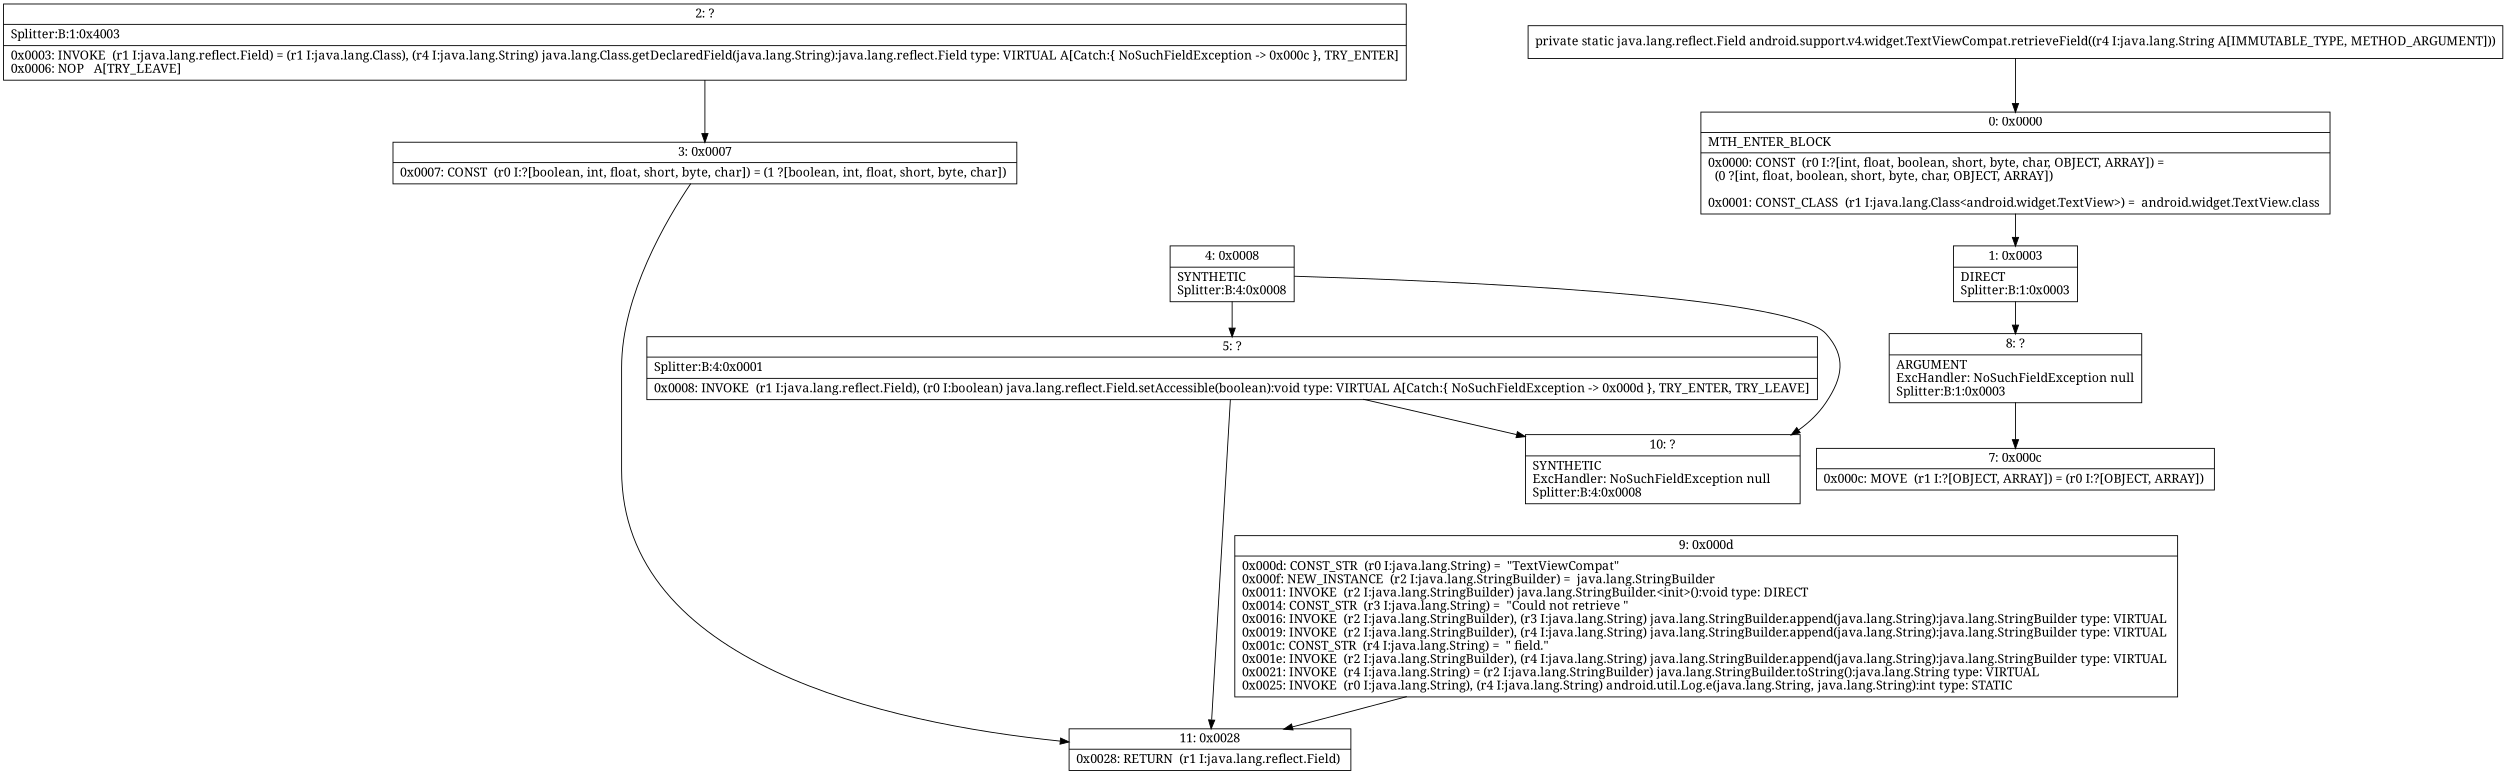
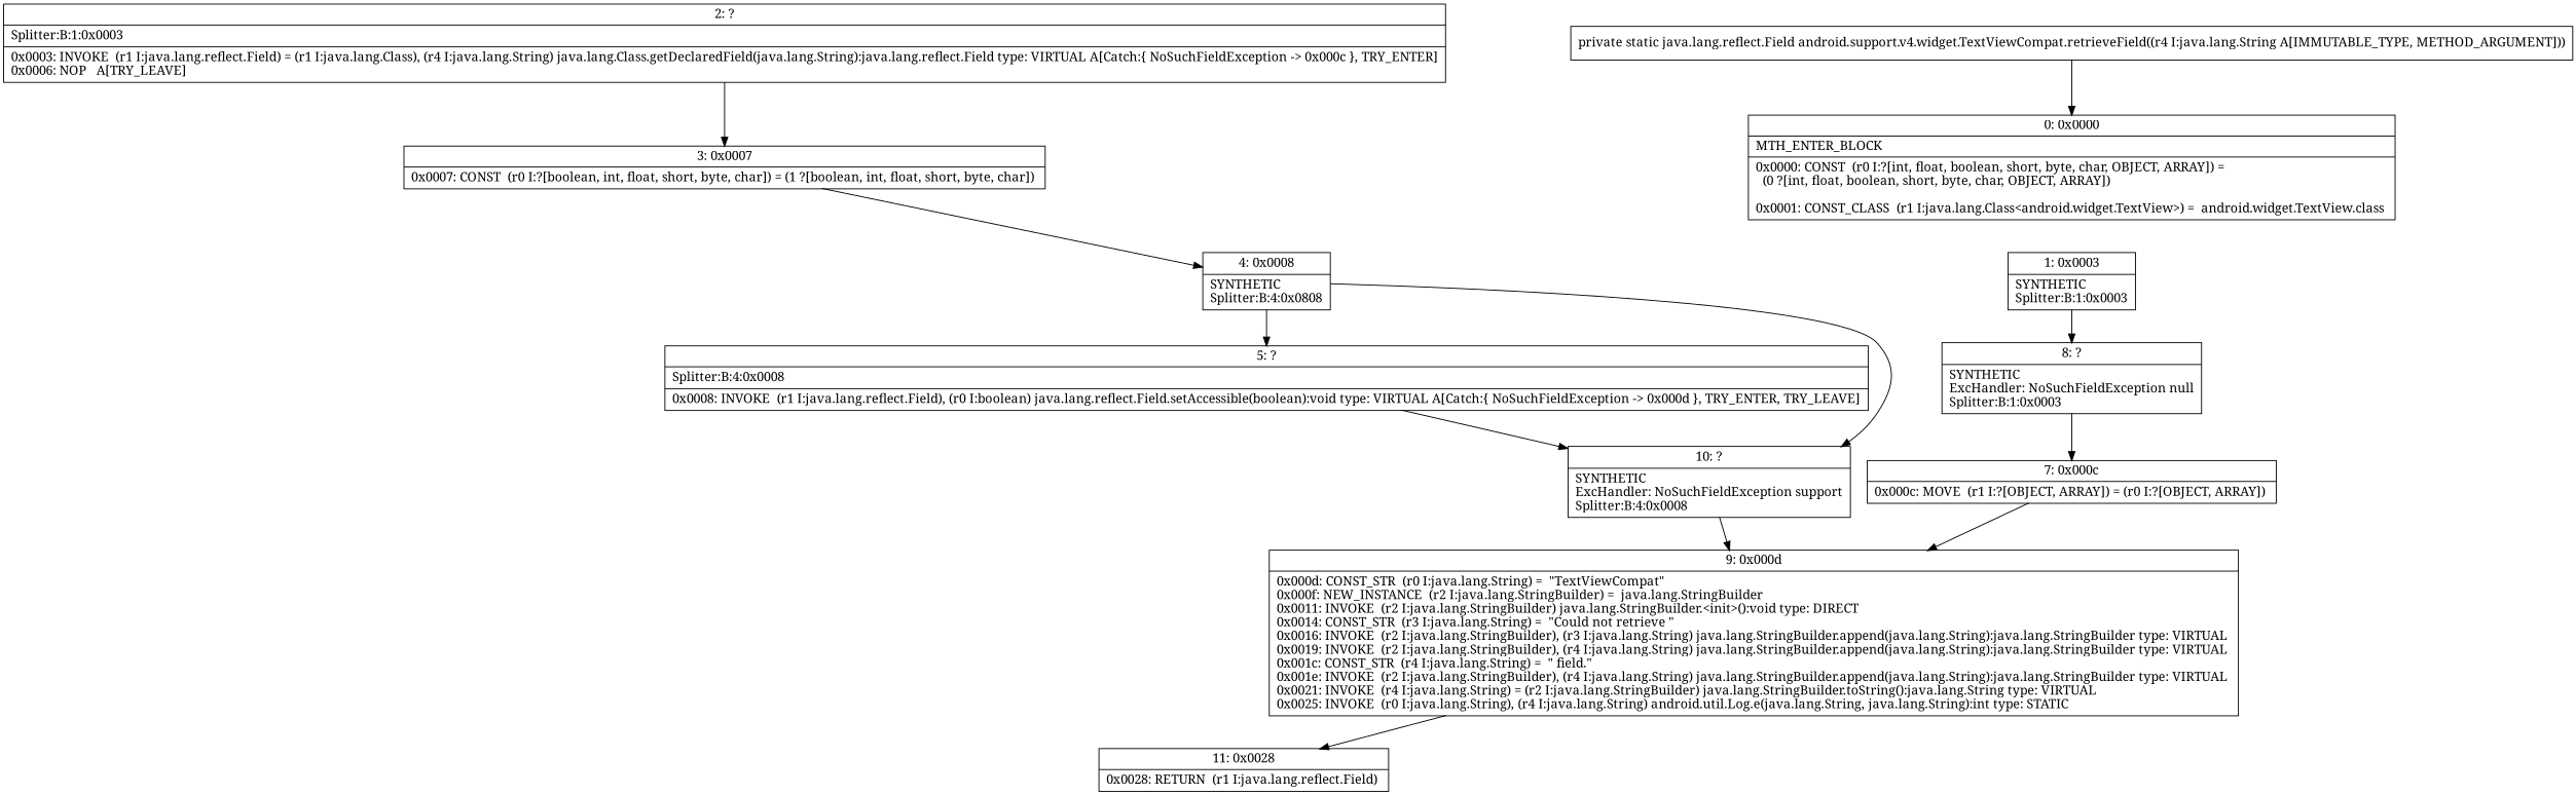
  digraph {
    fontname="Noto Serif"
    node [fontname="Noto Serif" shape=record]
    edge [fontname="Noto Serif"]
    n1 [label="{0\:\ 0x0000|MTH_ENTER_BLOCK\l|0x0000: CONST  (r0 I:?[int, float, boolean, short, byte, char, OBJECT, ARRAY]) = \l  (0 ?[int, float, boolean, short, byte, char, OBJECT, ARRAY])\l \l0x0001: CONST_CLASS  (r1 I:java.lang.Class\<android.widget.TextView\>) =  android.widget.TextView.class \l}"]
-   n2 [label="{1\:\ 0x0003|DIRECT\lSplitter:B:1:0x0003\l}"]
-   n3 [label="{8\:\ ?|ARGUMENT\lExcHandler: NoSuchFieldException null\lSplitter:B:1:0x0003\l}"]
-   n4 [label="{2\:\ ?|Splitter:B:1:0x4003\l|0x0003: INVOKE  (r1 I:java.lang.reflect.Field) = (r1 I:java.lang.Class), (r4 I:java.lang.String) java.lang.Class.getDeclaredField(java.lang.String):java.lang.reflect.Field type: VIRTUAL A[Catch:\{ NoSuchFieldException \-\> 0x000c \}, TRY_ENTER]\l0x0006: NOP   A[TRY_LEAVE]\l}"]
+   n2 [label="{1\:\ 0x0003|SYNTHETIC\lSplitter:B:1:0x0003\l}"]
+   n3 [label="{8\:\ ?|SYNTHETIC\lExcHandler: NoSuchFieldException null\lSplitter:B:1:0x0003\l}"]
+   n4 [label="{2\:\ ?|Splitter:B:1:0x0003\l|0x0003: INVOKE  (r1 I:java.lang.reflect.Field) = (r1 I:java.lang.Class), (r4 I:java.lang.String) java.lang.Class.getDeclaredField(java.lang.String):java.lang.reflect.Field type: VIRTUAL A[Catch:\{ NoSuchFieldException \-\> 0x000c \}, TRY_ENTER]\l0x0006: NOP   A[TRY_LEAVE]\l}"]
    n5 [label="{3\:\ 0x0007|0x0007: CONST  (r0 I:?[boolean, int, float, short, byte, char]) = (1 ?[boolean, int, float, short, byte, char]) \l}"]
    n6 [label="{7\:\ 0x000c|0x000c: MOVE  (r1 I:?[OBJECT, ARRAY]) = (r0 I:?[OBJECT, ARRAY]) \l}"]
-   n7 [label="{4\:\ 0x0008|SYNTHETIC\lSplitter:B:4:0x0008\l}"]
-   n8 [label="{5\:\ ?|Splitter:B:4:0x0001\l|0x0008: INVOKE  (r1 I:java.lang.reflect.Field), (r0 I:boolean) java.lang.reflect.Field.setAccessible(boolean):void type: VIRTUAL A[Catch:\{ NoSuchFieldException \-\> 0x000d \}, TRY_ENTER, TRY_LEAVE]\l}"]
-   n9 [label="{10\:\ ?|SYNTHETIC\lExcHandler: NoSuchFieldException null\lSplitter:B:4:0x0008\l}"]
+   n7 [label="{4\:\ 0x0008|SYNTHETIC\lSplitter:B:4:0x0808\l}"]
+   n8 [label="{5\:\ ?|Splitter:B:4:0x0008\l|0x0008: INVOKE  (r1 I:java.lang.reflect.Field), (r0 I:boolean) java.lang.reflect.Field.setAccessible(boolean):void type: VIRTUAL A[Catch:\{ NoSuchFieldException \-\> 0x000d \}, TRY_ENTER, TRY_LEAVE]\l}"]
+   n9 [label="{10\:\ ?|SYNTHETIC\lExcHandler: NoSuchFieldException support\lSplitter:B:4:0x0008\l}"]
    n10 [label="{11\:\ 0x0028|0x0028: RETURN  (r1 I:java.lang.reflect.Field) \l}"]
    n11 [label="{9\:\ 0x000d|0x000d: CONST_STR  (r0 I:java.lang.String) =  \"TextViewCompat\" \l0x000f: NEW_INSTANCE  (r2 I:java.lang.StringBuilder) =  java.lang.StringBuilder \l0x0011: INVOKE  (r2 I:java.lang.StringBuilder) java.lang.StringBuilder.\<init\>():void type: DIRECT \l0x0014: CONST_STR  (r3 I:java.lang.String) =  \"Could not retrieve \" \l0x0016: INVOKE  (r2 I:java.lang.StringBuilder), (r3 I:java.lang.String) java.lang.StringBuilder.append(java.lang.String):java.lang.StringBuilder type: VIRTUAL \l0x0019: INVOKE  (r2 I:java.lang.StringBuilder), (r4 I:java.lang.String) java.lang.StringBuilder.append(java.lang.String):java.lang.StringBuilder type: VIRTUAL \l0x001c: CONST_STR  (r4 I:java.lang.String) =  \" field.\" \l0x001e: INVOKE  (r2 I:java.lang.StringBuilder), (r4 I:java.lang.String) java.lang.StringBuilder.append(java.lang.String):java.lang.StringBuilder type: VIRTUAL \l0x0021: INVOKE  (r4 I:java.lang.String) = (r2 I:java.lang.StringBuilder) java.lang.StringBuilder.toString():java.lang.String type: VIRTUAL \l0x0025: INVOKE  (r0 I:java.lang.String), (r4 I:java.lang.String) android.util.Log.e(java.lang.String, java.lang.String):int type: STATIC \l}"]
    n12 [label="{private static java.lang.reflect.Field android.support.v4.widget.TextViewCompat.retrieveField((r4 I:java.lang.String A[IMMUTABLE_TYPE, METHOD_ARGUMENT])) }"]
-   n1 -> n2
    n2 -> n3
    n3 -> n6
    n4 -> n5
-   n5 -> n10
+   n5 -> n7
+   n6 -> n11
    n7 -> n8
    n7 -> n9
    n8 -> n9
-   n8 -> n10
+   n9 -> n11
    n11 -> n10
    n12 -> n1
  }
